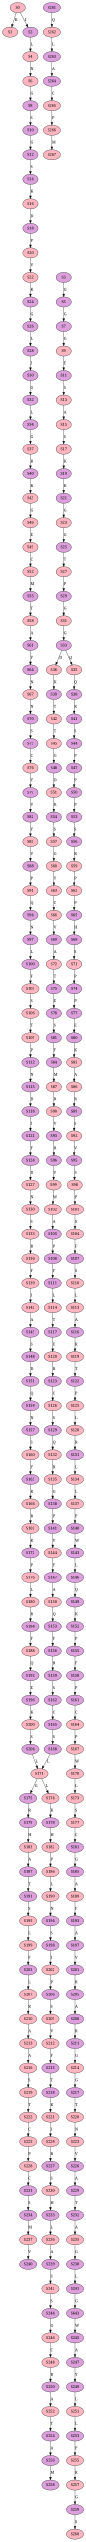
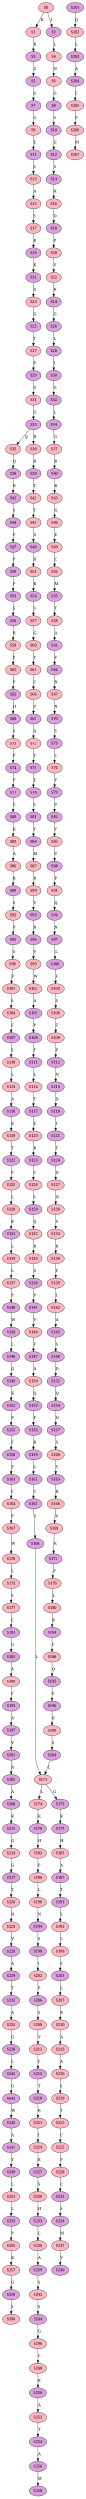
  strict digraph {
    fontname="Noto Serif"
    node [fillcolor=plum fontname="Noto Serif" style=filled]
    edge [fontname="Noto Serif"]
    S0 [fillcolor=lightpink]
    S1 [fillcolor=lightpink]
    S2
    S3
    S4 [fillcolor=lightpink]
    S5
    S6 [fillcolor=lightpink]
    S7
    S8
    S9 [fillcolor=lightpink]
    S10
    S11
    S12
    S13 [fillcolor=lightpink]
    S14
    S15 [fillcolor=lightpink]
    S16 [fillcolor=lightpink]
    S17 [fillcolor=lightpink]
    S18
    S19
    S20 [fillcolor=lightpink]
    S21
    S22 [fillcolor=lightpink]
    S23 [fillcolor=lightpink]
    S24
    S25
    S26
    S27 [fillcolor=lightpink]
    S28
    S29
    S30
    S31 [fillcolor=lightpink]
    S32
    S33
    S34
    S35 [fillcolor=lightpink]
    S36 [fillcolor=lightpink]
    S37 [fillcolor=lightpink]
    S38
    S39
    S40
    S41
    S42 [fillcolor=lightpink]
    S43 [fillcolor=lightpink]
    S44
    S45 [fillcolor=lightpink]
    S46 [fillcolor=lightpink]
    S47
    S48
    S49 [fillcolor=lightpink]
    S50
    S51 [fillcolor=lightpink]
    S52 [fillcolor=lightpink]
    S53
    S54
    S55
    S56
    S57 [fillcolor=lightpink]
    S58 [fillcolor=lightpink]
    S59 [fillcolor=lightpink]
    S60 [fillcolor=lightpink]
    S61
    S62 [fillcolor=lightpink]
    S63 [fillcolor=lightpink]
    S64
    S65
    S66 [fillcolor=lightpink]
    S67 [fillcolor=lightpink]
    S68
    S69
    S70
    S71 [fillcolor=lightpink]
    S72 [fillcolor=lightpink]
    S73
    S74
    S75
    S76 [fillcolor=lightpink]
    S77
    S78
    S79
    S80
    S81
    S82
    S83 [fillcolor=lightpink]
    S84
    S85 [fillcolor=lightpink]
    S86 [fillcolor=lightpink]
    S87 [fillcolor=lightpink]
    S88
    S89
    S90 [fillcolor=lightpink]
    S91 [fillcolor=lightpink]
    S92 [fillcolor=lightpink]
    S93
    S94
    S95
    S96
    S97
    S98 [fillcolor=lightpink]
    S99 [fillcolor=lightpink]
    S100
    S101 [fillcolor=lightpink]
    S102 [fillcolor=lightpink]
    S103 [fillcolor=lightpink]
    S104 [fillcolor=lightpink]
    S105
    S106 [fillcolor=lightpink]
    S107
    S108
    S109 [fillcolor=lightpink]
    S110 [fillcolor=lightpink]
    S111
    S112
    S113 [fillcolor=lightpink]
    S114 [fillcolor=lightpink]
    S115
    S116
    S117
    S118
    S119 [fillcolor=lightpink]
    S120 [fillcolor=lightpink]
    S121
    S122
    S123
    S124
    S125 [fillcolor=lightpink]
    S126 [fillcolor=lightpink]
    S127 [fillcolor=lightpink]
    S128 [fillcolor=lightpink]
    S129
    S130 [fillcolor=lightpink]
    S131
    S132 [fillcolor=lightpink]
    S133 [fillcolor=lightpink]
    S134 [fillcolor=lightpink]
    S135 [fillcolor=lightpink]
    S136 [fillcolor=lightpink]
    S137 [fillcolor=lightpink]
    S138
    S139 [fillcolor=lightpink]
    S140
    S141
    S142 [fillcolor=lightpink]
    S143
    S144 [fillcolor=lightpink]
    S145
    S146
    S147
    S148
    S149
    S150 [fillcolor=lightpink]
    S151
    S152
    S153
    S154
    S155
    S156
    S157
    S158
    S159
    S160 [fillcolor=lightpink]
    S161
    S162
    S163
    S164 [fillcolor=lightpink]
    S165
    S166 [fillcolor=lightpink]
    S167 [fillcolor=lightpink]
    S168
    S169 [fillcolor=lightpink]
    S170 [fillcolor=lightpink]
    S171 [fillcolor=lightpink]
    S172
    S173 [fillcolor=lightpink]
    S174 [fillcolor=lightpink]
    S175
    S176 [fillcolor=lightpink]
    S177 [fillcolor=lightpink]
    S178
    S179
    S180 [fillcolor=lightpink]
    S181
    S182 [fillcolor=lightpink]
    S183 [fillcolor=lightpink]
    S184
    S185
    S186 [fillcolor=lightpink]
    S187
    S188 [fillcolor=lightpink]
    S189 [fillcolor=lightpink]
    S190 [fillcolor=lightpink]
    S191
    S192
    S193
    S194
    S195 [fillcolor=lightpink]
    S196
    S197
    S198
    S199 [fillcolor=lightpink]
    S200 [fillcolor=lightpink]
    S201
    S202 [fillcolor=lightpink]
    S203
    S204
    S205
    S206
    S207 [fillcolor=lightpink]
    S208
    S209 [fillcolor=lightpink]
    S210 [fillcolor=lightpink]
    S211
    S212 [fillcolor=lightpink]
    S213 [fillcolor=lightpink]
    S214 [fillcolor=lightpink]
    S215
    S216 [fillcolor=lightpink]
    S217
    S218
    S219 [fillcolor=lightpink]
    S220 [fillcolor=lightpink]
    S221 [fillcolor=lightpink]
    S222 [fillcolor=lightpink]
    S223 [fillcolor=lightpink]
    S224 [fillcolor=lightpink]
    S225 [fillcolor=lightpink]
    S226
    S227
    S228 [fillcolor=lightpink]
    S229
    S230 [fillcolor=lightpink]
    S231
    S232
    S233
    S234
    S235 [fillcolor=lightpink]
    S236 [fillcolor=lightpink]
    S237 [fillcolor=lightpink]
    S238
    S239
    S240
    S241
    S242 [fillcolor=lightpink]
    n244 [label=S643]
    S244
    S245
    S246 [fillcolor=lightpink]
    S247
    S248 [fillcolor=lightpink]
    S249
    S250
    S251 [fillcolor=lightpink]
    S252 [fillcolor=lightpink]
    S253
    S254
    S255 [fillcolor=lightpink]
    S256
    S257 [fillcolor=lightpink]
    S258
    S259
    S260 [fillcolor=lightpink]
    S262 [fillcolor=lightpink]
    S261
    S263
    S264
    S265 [fillcolor=lightpink]
    S266 [fillcolor=lightpink]
    S267 [fillcolor=lightpink]
    S0 -> S1 [label=K]
    S0 -> S2 [label=I]
+   S1 -> S3 [label=K]
    S2 -> S4 [label=L]
    S3 -> S5 [label=G]
    S4 -> S6 [label=N]
    S5 -> S7 [label=G]
    S6 -> S8 [label=G]
    S7 -> S9 [label=G]
    S8 -> S10 [label=S]
    S9 -> S11 [label=E]
    S10 -> S12 [label=G]
    S11 -> S13 [label=S]
    S12 -> S14 [label=S]
    S13 -> S15 [label=A]
    S14 -> S16 [label=K]
    S15 -> S17 [label=S]
    S16 -> S18 [label=D]
    S17 -> S19 [label=K]
    S18 -> S20 [label=P]
    S19 -> S21 [label=K]
    S20 -> S22 [label=V]
    S21 -> S23 [label=G]
    S22 -> S24 [label=K]
    S23 -> S25 [label=G]
    S24 -> S26 [label=G]
    S25 -> S27 [label=T]
    S26 -> S28 [label=L]
    S27 -> S29 [label=P]
    S28 -> S30 [label=I]
    S29 -> S31 [label=G]
    S30 -> S32 [label=G]
    S31 -> S33 [label=G]
    S32 -> S34 [label=L]
    S33 -> S35 [label=Q]
    S33 -> S36 [label=D]
    S34 -> S37 [label=G]
    S35 -> S38 [label=Q]
    S36 -> S39 [label=K]
    S37 -> S40 [label=R]
    S38 -> S41 [label=K]
    S39 -> S42 [label=T]
    S40 -> S43 [label=R]
    S41 -> S44 [label=S]
    S42 -> S45 [label=T]
    S43 -> S46 [label=G]
    S44 -> S47 [label=P]
    S45 -> S48 [label=G]
    S46 -> S49 [label=E]
    S47 -> S50 [label=P]
    S48 -> S51 [label=D]
    S49 -> S52 [label=C]
    S50 -> S53 [label=P]
    S51 -> S54 [label=K]
    S52 -> S55 [label=M]
    S53 -> S56 [label=S]
    S54 -> S57 [label=S]
    S55 -> S58 [label=T]
    S56 -> S59 [label=R]
    S57 -> S60 [label=G]
    S58 -> S61 [label=A]
    S59 -> S62 [label=P]
    S60 -> S63 [label=Y]
    S61 -> S64 [label=Y]
    S62 -> S65 [label=P]
    S63 -> S66 [label=C]
    S64 -> S67 [label=N]
    S65 -> S68 [label=H]
    S66 -> S69 [label=V]
    S67 -> S70 [label=N]
    S68 -> S71 [label=S]
    S69 -> S72 [label=A]
    S70 -> S73 [label=S]
    S71 -> S74 [label=P]
    S72 -> S75 [label=T]
    S73 -> S76 [label=C]
    S74 -> S77 [label=P]
    S75 -> S78 [label=E]
    S76 -> S79 [label=Y]
    S77 -> S80 [label=E]
    S78 -> S81 [label=S]
    S79 -> S82 [label=V]
    S80 -> S83 [label=K]
    S81 -> S84 [label=F]
    S82 -> S85 [label=Y]
    S83 -> S86 [label=A]
    S84 -> S87 [label=M]
    S85 -> S88 [label=V]
    S86 -> S89 [label=R]
    S87 -> S90 [label=R]
    S88 -> S91 [label=P]
    S89 -> S92 [label=S]
    S90 -> S93 [label=V]
    S91 -> S94 [label=Q]
    S92 -> S95 [label=V]
    S93 -> S96 [label=R]
    S94 -> S97 [label=N]
    S95 -> S98 [label=S]
    S96 -> S99 [label=V]
    S97 -> S100 [label=L]
    S98 -> S101 [label=P]
    S99 -> S102 [label=W]
    S100 -> S103 [label=F]
    S101 -> S104 [label=S]
    S102 -> S105 [label=A]
    S103 -> S106 [label=S]
    S104 -> S107 [label=F]
    S105 -> S108 [label=P]
    S106 -> S109 [label=T]
    S107 -> S110 [label=S]
    S108 -> S111 [label=F]
    S109 -> S112 [label=P]
    S110 -> S113 [label=L]
    S111 -> S114 [label=L]
    S112 -> S115 [label=N]
    S113 -> S116 [label=A]
    S114 -> S117 [label=T]
    S115 -> S118 [label=D]
    S116 -> S119 [label=R]
    S117 -> S120 [label=E]
    S118 -> S121 [label=I]
    S119 -> S122 [label=T]
    S120 -> S123 [label=R]
    S121 -> S124 [label=F]
    S122 -> S125 [label=P]
    S123 -> S126 [label=C]
    S124 -> S127 [label=D]
    S125 -> S128 [label=L]
    S126 -> S129 [label=S]
    S127 -> S130 [label=N]
    S128 -> S131 [label=R]
    S129 -> S132 [label=Q]
    S130 -> S133 [label=S]
    S131 -> S134 [label=L]
    S132 -> S135 [label=R]
    S133 -> S136 [label=R]
    S134 -> S137 [label=L]
    S135 -> S138 [label=G]
    S136 -> S139 [label=F]
    S137 -> S140 [label=P]
    S138 -> S141 [label=P]
    S139 -> S142 [label=I]
    S140 -> S143 [label=W]
    S141 -> S144 [label=V]
    S142 -> S145 [label=A]
    S143 -> S146 [label=L]
    S144 -> S147 [label=F]
    S145 -> S148 [label=S]
    S146 -> S149 [label=Q]
    S147 -> S150 [label=A]
    S148 -> S151 [label=D]
    S149 -> S152 [label=K]
    S150 -> S153 [label=Q]
    S151 -> S154 [label=Q]
    S152 -> S155 [label=P]
    S153 -> S156 [label=F]
    S154 -> S157 [label=N]
    S155 -> S158 [label=F]
    S156 -> S159 [label=R]
    S157 -> S160 [label=S]
    S158 -> S161 [label=P]
    S159 -> S162 [label=S]
    S160 -> S163 [label=Y]
    S161 -> S164 [label=C]
    S162 -> S165 [label=C]
    S163 -> S166 [label=R]
    S164 -> S167 [label=P]
    S165 -> S168 [label=S]
    S166 -> S169 [label=R]
    S167 -> S170 [label=W]
    S168 -> S171 [label=L]
    S169 -> S172 [label=K]
    S170 -> S173 [label=L]
    S171 -> S174 [label=L]
    S171 -> S175 [label=G]
    S172 -> S176 [label=P]
    S173 -> S177 [label=S]
    S174 -> S178 [label=K]
    S175 -> S179 [label=R]
    S176 -> S180 [label=L]
    S177 -> S181 [label=C]
    S178 -> S182 [label=H]
    S179 -> S183 [label=H]
    S180 -> S184 [label=R]
    S181 -> S185 [label=G]
    S182 -> S186 [label=P]
    S183 -> S187 [label=A]
    S184 -> S188 [label=F]
    S185 -> S189 [label=A]
    S186 -> S190 [label=L]
    S187 -> S191 [label=T]
    S188 -> S192 [label=Q]
    S189 -> S193 [label=F]
    S190 -> S194 [label=N]
    S191 -> S195 [label=S]
    S192 -> S196 [label=E]
    S193 -> S197 [label=A]
    S194 -> S198 [label=S]
    S195 -> S199 [label=L]
    S196 -> S200 [label=K]
    S197 -> S201 [label=V]
    S198 -> S202 [label=I]
    S199 -> S203 [label=F]
    S200 -> S204 [label=S]
    S201 -> S205 [label=R]
    S202 -> S206 [label=P]
    S203 -> S207 [label=L]
    S204 -> S171 [label=L]
    S205 -> S208 [label=A]
    S206 -> S209 [label=S]
    S207 -> S210 [label=R]
    S208 -> S211 [label=R]
    S209 -> S212 [label=V]
    S210 -> S213 [label=A]
    S211 -> S214 [label=G]
    S212 -> S215 [label=F]
    S213 -> S216 [label=A]
    S214 -> S217 [label=G]
    S215 -> S218 [label=T]
    S216 -> S219 [label=S]
    S217 -> S220 [label=T]
    S218 -> S221 [label=K]
    S219 -> S222 [label=T]
    S220 -> S223 [label=N]
    S221 -> S224 [label=I]
    S222 -> S225 [label=C]
    S223 -> S226 [label=V]
    S224 -> S227 [label=R]
    S225 -> S228 [label=P]
    S226 -> S229 [label=A]
    S227 -> S230 [label=S]
    S228 -> S231 [label=C]
    S229 -> S232 [label=T]
    S230 -> S233 [label=H]
    S231 -> S234 [label=S]
    S232 -> S235 [label=A]
    S233 -> S236 [label=L]
    S234 -> S237 [label=M]
    S235 -> S238 [label=G]
    S236 -> S239 [label=A]
    S237 -> S240 [label=V]
    S238 -> S241 [label=L]
    S239 -> S242 [label=S]
    S241 -> n244 [label=G]
    S242 -> S244 [label=S]
    n244 -> S245 [label=W]
    S244 -> S246 [label=G]
    S245 -> S247 [label=A]
    S246 -> S248 [label=C]
    S247 -> S249 [label=Y]
    S248 -> S250 [label=R]
    S249 -> S251 [label=L]
    S250 -> S252 [label=A]
    S251 -> S253 [label=L]
    S252 -> S254 [label=T]
    S253 -> S255 [label=P]
    S254 -> S256 [label=A]
    S255 -> S257 [label=R]
    S256 -> S258 [label=M]
    S257 -> S259 [label=G]
    S259 -> S260 [label=S]
    S262 -> S263 [label=L]
    S261 -> S262 [label=Q]
    S263 -> S264 [label=A]
    S264 -> S265 [label=C]
    S265 -> S266 [label=P]
    S266 -> S267 [label=M]
  }
